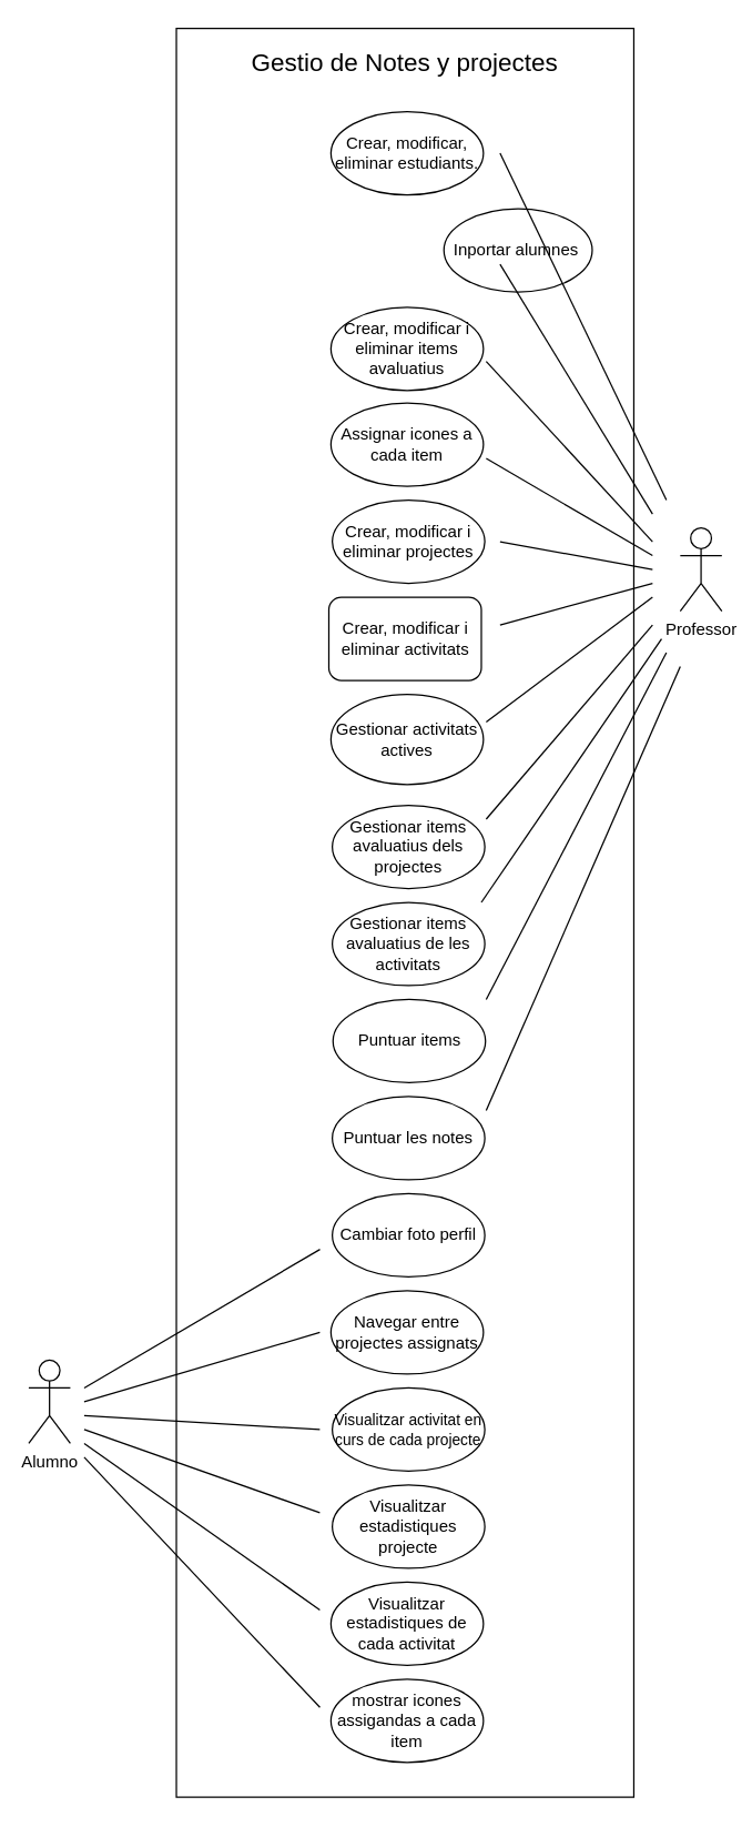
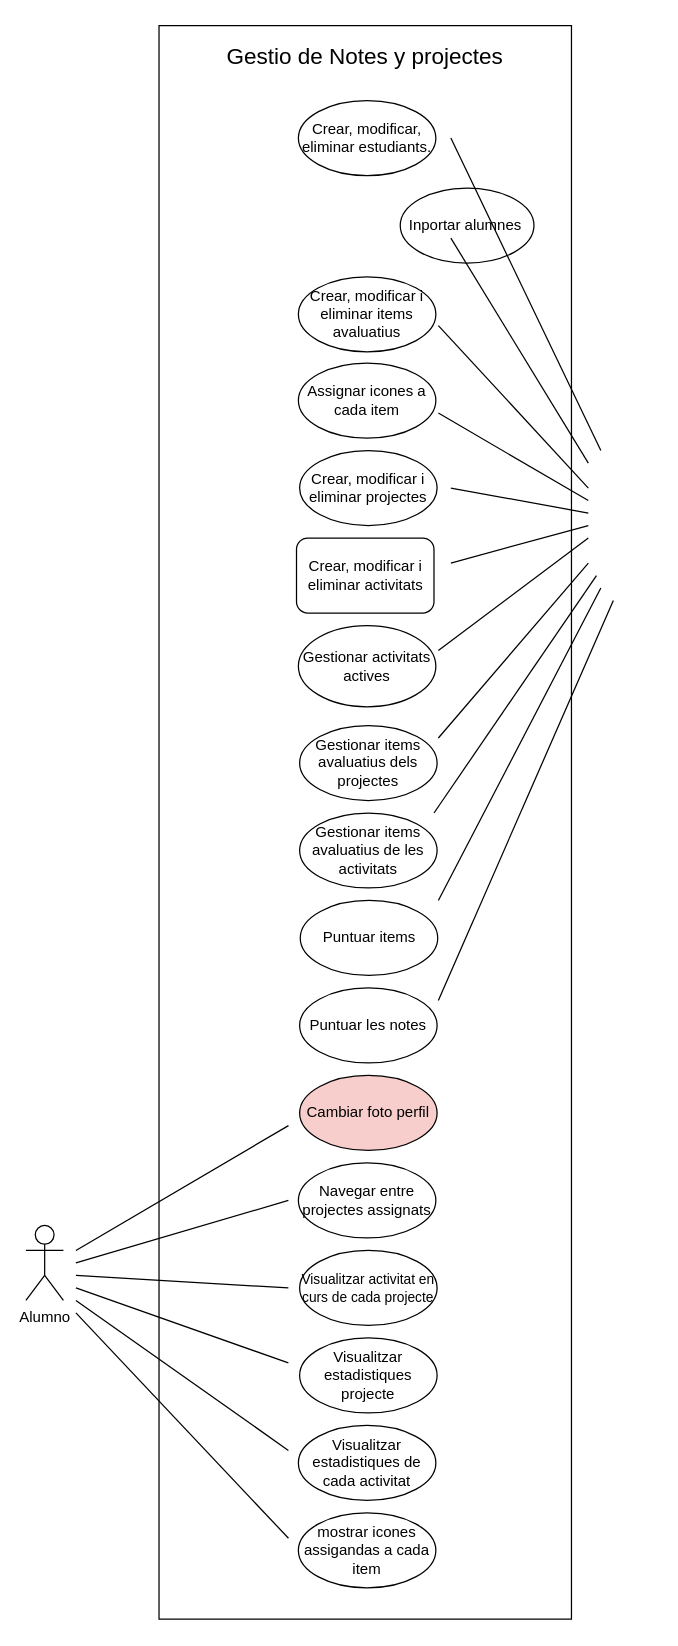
  <mxCell id="0" />
  <mxCell id="1" parent="0" />
  <mxCell id="2" value="" style="rounded=0;whiteSpace=wrap;html=1;" vertex="1" parent="1"><mxGeometry x="126.5" y="20" width="330" height="1275" as="geometry" /></mxCell>
- <mxCell id="3" value="Professor" style="shape=umlActor;verticalLabelPosition=bottom;verticalAlign=top;html=1;outlineConnect=0;" vertex="1" parent="1"><mxGeometry x="490" y="380" width="30" height="60" as="geometry" /></mxCell>
  <mxCell id="4" value="Alumno" style="shape=umlActor;verticalLabelPosition=bottom;verticalAlign=top;html=1;outlineConnect=0;" vertex="1" parent="1"><mxGeometry x="20" y="980" width="30" height="60" as="geometry" /></mxCell>
  <mxCell id="5" value="&lt;font style=&quot;font-size: 18px;&quot;&gt;Gestio de Notes y projectes&lt;/font&gt;" style="text;html=1;strokeColor=none;fillColor=none;align=center;verticalAlign=middle;whiteSpace=wrap;rounded=0;" vertex="1" parent="1"><mxGeometry x="169" y="30" width="245" height="30" as="geometry" /></mxCell>
  <mxCell id="6" value="Crear, modificar, eliminar estudiants." style="ellipse;whiteSpace=wrap;html=1;" vertex="1" parent="1"><mxGeometry x="238" y="80" width="110" height="60" as="geometry" /></mxCell>
  <mxCell id="7" value="Inportar alumnes&amp;nbsp;" style="ellipse;whiteSpace=wrap;html=1;" vertex="1" parent="1"><mxGeometry x="319.5" y="150" width="107" height="60" as="geometry" /></mxCell>
  <mxCell id="8" value="Crear, modificar i eliminar items avaluatius" style="ellipse;whiteSpace=wrap;html=1;" vertex="1" parent="1"><mxGeometry x="238" y="221" width="110" height="60" as="geometry" /></mxCell>
  <mxCell id="9" value="Assignar icones a cada item" style="ellipse;whiteSpace=wrap;html=1;" vertex="1" parent="1"><mxGeometry x="238" y="290" width="110" height="60" as="geometry" /></mxCell>
  <mxCell id="10" value="Crear, modificar i eliminar projectes" style="ellipse;whiteSpace=wrap;html=1;" vertex="1" parent="1"><mxGeometry x="239" y="360" width="110" height="60" as="geometry" /></mxCell>
  <mxCell id="11" value="Crear, modificar i eliminar activitats" style="whiteSpace=wrap;html=1;rounded=1;" vertex="1" parent="1"><mxGeometry x="236.5" y="430" width="110" height="60" as="geometry" /></mxCell>
  <mxCell id="12" value="Gestionar activitats actives" style="ellipse;whiteSpace=wrap;html=1;" vertex="1" parent="1"><mxGeometry x="238" y="500" width="110" height="65" as="geometry" /></mxCell>
  <mxCell id="13" value="Gestionar items avaluatius dels projectes" style="ellipse;whiteSpace=wrap;html=1;" vertex="1" parent="1"><mxGeometry x="239" y="580" width="110" height="60" as="geometry" /></mxCell>
  <mxCell id="14" value="Gestionar items avaluatius de les activitats" style="ellipse;whiteSpace=wrap;html=1;" vertex="1" parent="1"><mxGeometry x="239" y="650" width="110" height="60" as="geometry" /></mxCell>
  <mxCell id="15" value="Puntuar items" style="ellipse;whiteSpace=wrap;html=1;" vertex="1" parent="1"><mxGeometry x="239.5" y="720" width="110" height="60" as="geometry" /></mxCell>
  <mxCell id="16" value="Puntuar les notes" style="ellipse;whiteSpace=wrap;html=1;" vertex="1" parent="1"><mxGeometry x="239" y="790" width="110" height="60" as="geometry" /></mxCell>
- <mxCell id="17" value="Cambiar foto perfil" style="ellipse;whiteSpace=wrap;html=1;" vertex="1" parent="1"><mxGeometry x="239" y="860" width="110" height="60" as="geometry" /></mxCell>
+ <mxCell id="17" value="Cambiar foto perfil" style="ellipse;whiteSpace=wrap;html=1;fillColor=#f8cecc;" vertex="1" parent="1"><mxGeometry x="239" y="860" width="110" height="60" as="geometry" /></mxCell>
  <mxCell id="18" value="Navegar entre projectes assignats" style="ellipse;whiteSpace=wrap;html=1;" vertex="1" parent="1"><mxGeometry x="238" y="930" width="110" height="60" as="geometry" /></mxCell>
  <mxCell id="19" value="&lt;font style=&quot;font-size: 11px;&quot;&gt;Visualitzar activitat en curs de cada projecte&lt;/font&gt;" style="ellipse;whiteSpace=wrap;html=1;" vertex="1" parent="1"><mxGeometry x="239" y="1000" width="110" height="60" as="geometry" /></mxCell>
  <mxCell id="20" value="Visualitzar estadistiques projecte" style="ellipse;whiteSpace=wrap;html=1;" vertex="1" parent="1"><mxGeometry x="239" y="1070" width="110" height="60" as="geometry" /></mxCell>
  <mxCell id="21" value="Visualitzar estadistiques de cada activitat" style="ellipse;whiteSpace=wrap;html=1;" vertex="1" parent="1"><mxGeometry x="238" y="1140" width="110" height="60" as="geometry" /></mxCell>
  <mxCell id="22" value="mostrar icones assigandas a cada item" style="ellipse;whiteSpace=wrap;html=1;" vertex="1" parent="1"><mxGeometry x="238" y="1210" width="110" height="60" as="geometry" /></mxCell>
  <mxCell id="23" value="" style="endArrow=none;html=1;rounded=0;entryX=0.344;entryY=0.693;entryDx=0;entryDy=0;entryPerimeter=0;" edge="1" parent="1"><mxGeometry width="50" height="50" relative="1" as="geometry"><mxPoint x="60" y="1000" as="sourcePoint" /><mxPoint x="230.08" y="900.11" as="targetPoint" /></mxGeometry></mxCell>
  <mxCell id="24" value="" style="endArrow=none;html=1;rounded=0;" edge="1" parent="1"><mxGeometry width="50" height="50" relative="1" as="geometry"><mxPoint x="60" y="1010" as="sourcePoint" /><mxPoint x="230" y="960" as="targetPoint" /></mxGeometry></mxCell>
  <mxCell id="25" value="" style="endArrow=none;html=1;rounded=0;" edge="1" parent="1"><mxGeometry width="50" height="50" relative="1" as="geometry"><mxPoint x="60" y="1020" as="sourcePoint" /><mxPoint x="230" y="1030" as="targetPoint" /></mxGeometry></mxCell>
  <mxCell id="26" value="" style="endArrow=none;html=1;rounded=0;" edge="1" parent="1"><mxGeometry width="50" height="50" relative="1" as="geometry"><mxPoint x="230" y="1090" as="sourcePoint" /><mxPoint x="60" y="1030" as="targetPoint" /></mxGeometry></mxCell>
  <mxCell id="27" value="" style="endArrow=none;html=1;rounded=0;" edge="1" parent="1"><mxGeometry width="50" height="50" relative="1" as="geometry"><mxPoint x="60" y="1040" as="sourcePoint" /><mxPoint x="230" y="1160" as="targetPoint" /></mxGeometry></mxCell>
  <mxCell id="28" value="" style="endArrow=none;html=1;rounded=0;exitX=0.344;exitY=0.953;exitDx=0;exitDy=0;exitPerimeter=0;" edge="1" parent="1"><mxGeometry width="50" height="50" relative="1" as="geometry"><mxPoint x="230.08" y="1230.31" as="sourcePoint" /><mxPoint x="60" y="1050" as="targetPoint" /></mxGeometry></mxCell>
  <mxCell id="29" value="" style="endArrow=none;html=1;rounded=0;" edge="1" parent="1"><mxGeometry width="50" height="50" relative="1" as="geometry"><mxPoint x="360" y="110" as="sourcePoint" /><mxPoint x="480" y="360" as="targetPoint" /></mxGeometry></mxCell>
  <mxCell id="30" value="" style="endArrow=none;html=1;rounded=0;" edge="1" parent="1"><mxGeometry width="50" height="50" relative="1" as="geometry"><mxPoint x="360" y="190" as="sourcePoint" /><mxPoint x="470" y="370" as="targetPoint" /></mxGeometry></mxCell>
  <mxCell id="31" value="" style="endArrow=none;html=1;rounded=0;" edge="1" parent="1"><mxGeometry width="50" height="50" relative="1" as="geometry"><mxPoint x="350" y="260" as="sourcePoint" /><mxPoint x="470" y="390" as="targetPoint" /></mxGeometry></mxCell>
  <mxCell id="32" value="" style="endArrow=none;html=1;rounded=0;" edge="1" parent="1"><mxGeometry width="50" height="50" relative="1" as="geometry"><mxPoint x="350" y="330" as="sourcePoint" /><mxPoint x="470" y="400" as="targetPoint" /></mxGeometry></mxCell>
  <mxCell id="33" value="" style="endArrow=none;html=1;rounded=0;" edge="1" parent="1"><mxGeometry width="50" height="50" relative="1" as="geometry"><mxPoint x="360" y="390" as="sourcePoint" /><mxPoint x="470" y="410" as="targetPoint" /></mxGeometry></mxCell>
  <mxCell id="34" value="" style="endArrow=none;html=1;rounded=0;" edge="1" parent="1"><mxGeometry width="50" height="50" relative="1" as="geometry"><mxPoint x="360" y="450" as="sourcePoint" /><mxPoint x="470" y="420" as="targetPoint" /></mxGeometry></mxCell>
  <mxCell id="35" value="" style="endArrow=none;html=1;rounded=0;" edge="1" parent="1"><mxGeometry width="50" height="50" relative="1" as="geometry"><mxPoint x="350" y="520" as="sourcePoint" /><mxPoint x="470" y="430" as="targetPoint" /></mxGeometry></mxCell>
  <mxCell id="36" value="" style="endArrow=none;html=1;rounded=0;" edge="1" parent="1"><mxGeometry width="50" height="50" relative="1" as="geometry"><mxPoint x="350" y="590" as="sourcePoint" /><mxPoint x="470" y="450" as="targetPoint" /></mxGeometry></mxCell>
  <mxCell id="37" value="" style="endArrow=none;html=1;rounded=0;" edge="1" parent="1"><mxGeometry width="50" height="50" relative="1" as="geometry"><mxPoint x="346.5" y="650" as="sourcePoint" /><mxPoint x="476.5" y="460" as="targetPoint" /></mxGeometry></mxCell>
  <mxCell id="38" value="" style="endArrow=none;html=1;rounded=0;" edge="1" parent="1"><mxGeometry width="50" height="50" relative="1" as="geometry"><mxPoint x="350" y="720" as="sourcePoint" /><mxPoint x="480" y="470" as="targetPoint" /></mxGeometry></mxCell>
  <mxCell id="39" value="" style="endArrow=none;html=1;rounded=0;" edge="1" parent="1"><mxGeometry width="50" height="50" relative="1" as="geometry"><mxPoint x="350" y="800" as="sourcePoint" /><mxPoint x="490" y="480" as="targetPoint" /></mxGeometry></mxCell>
